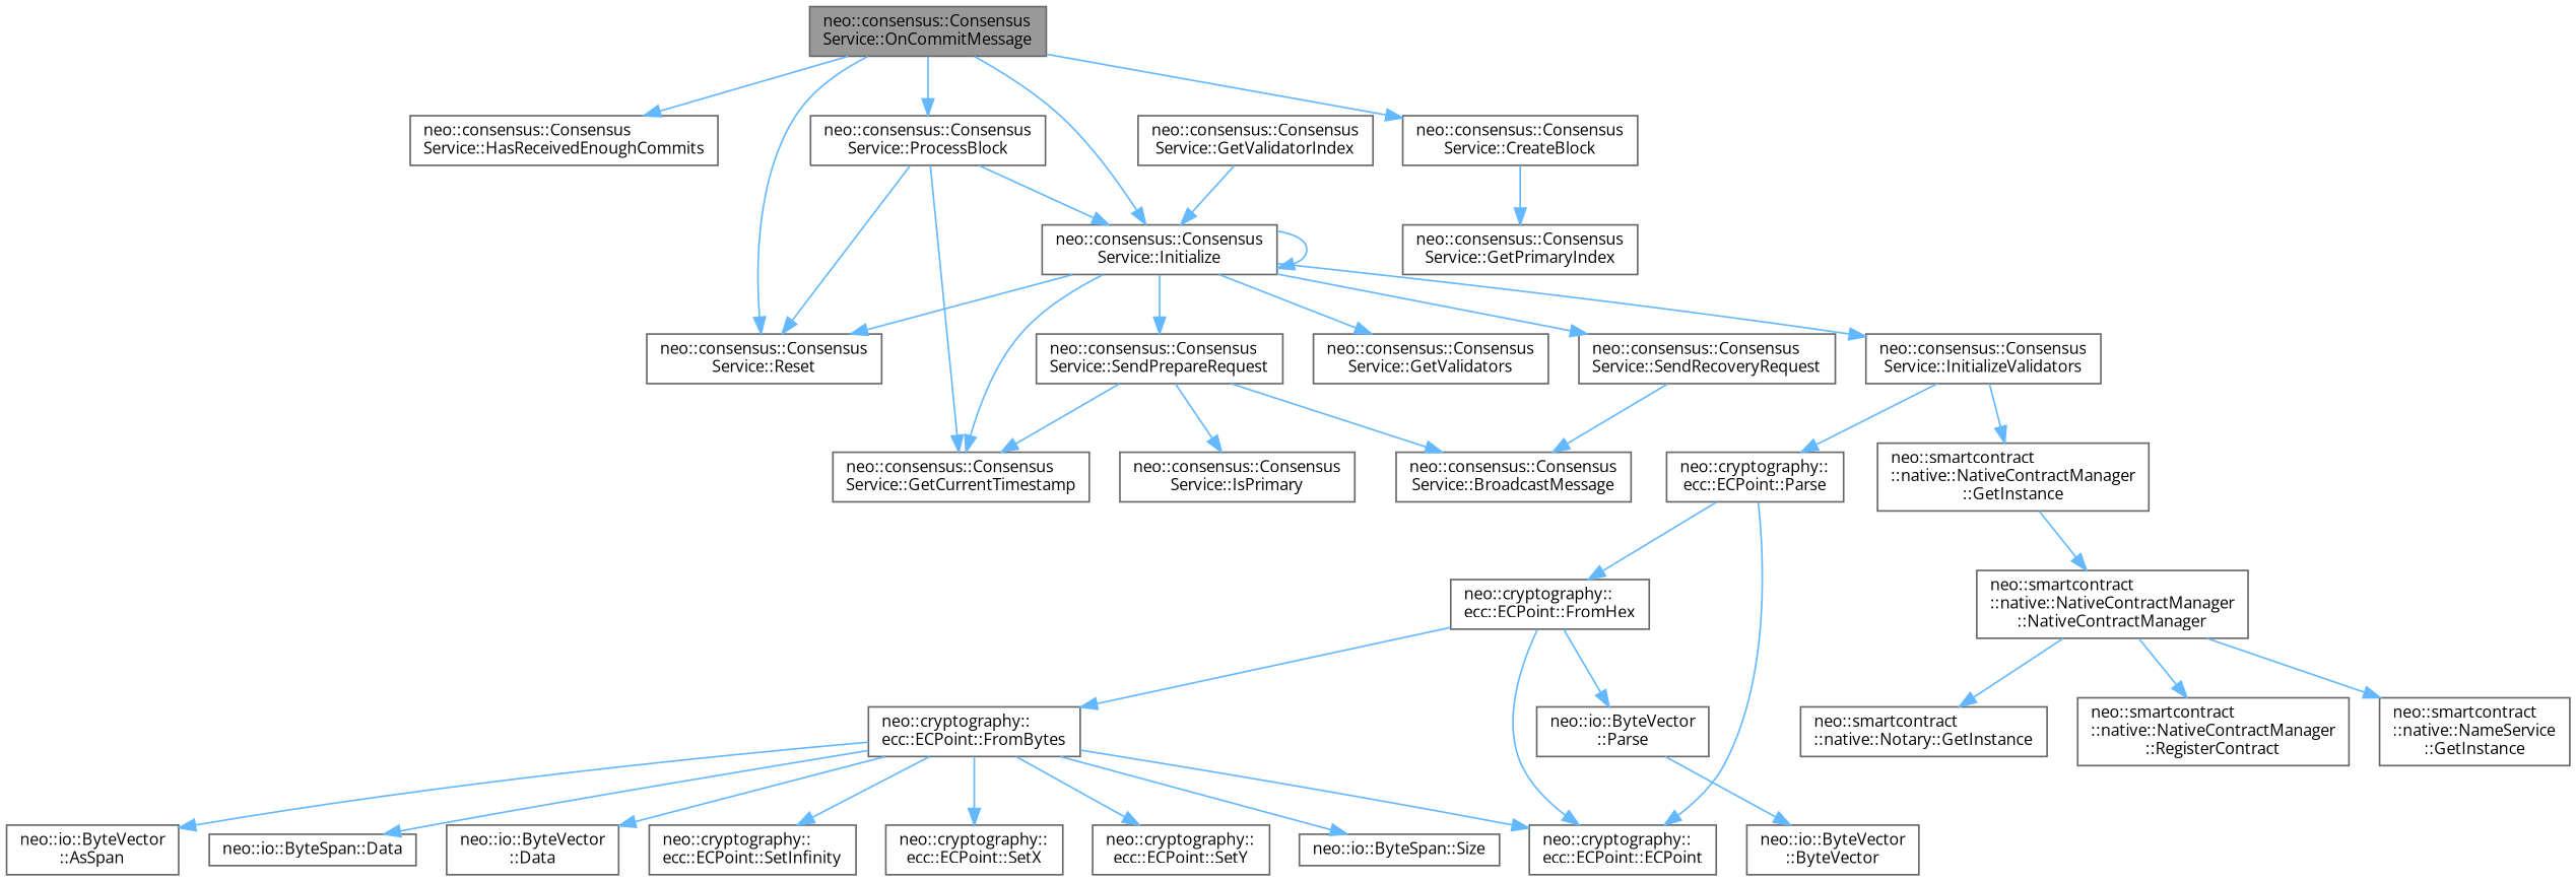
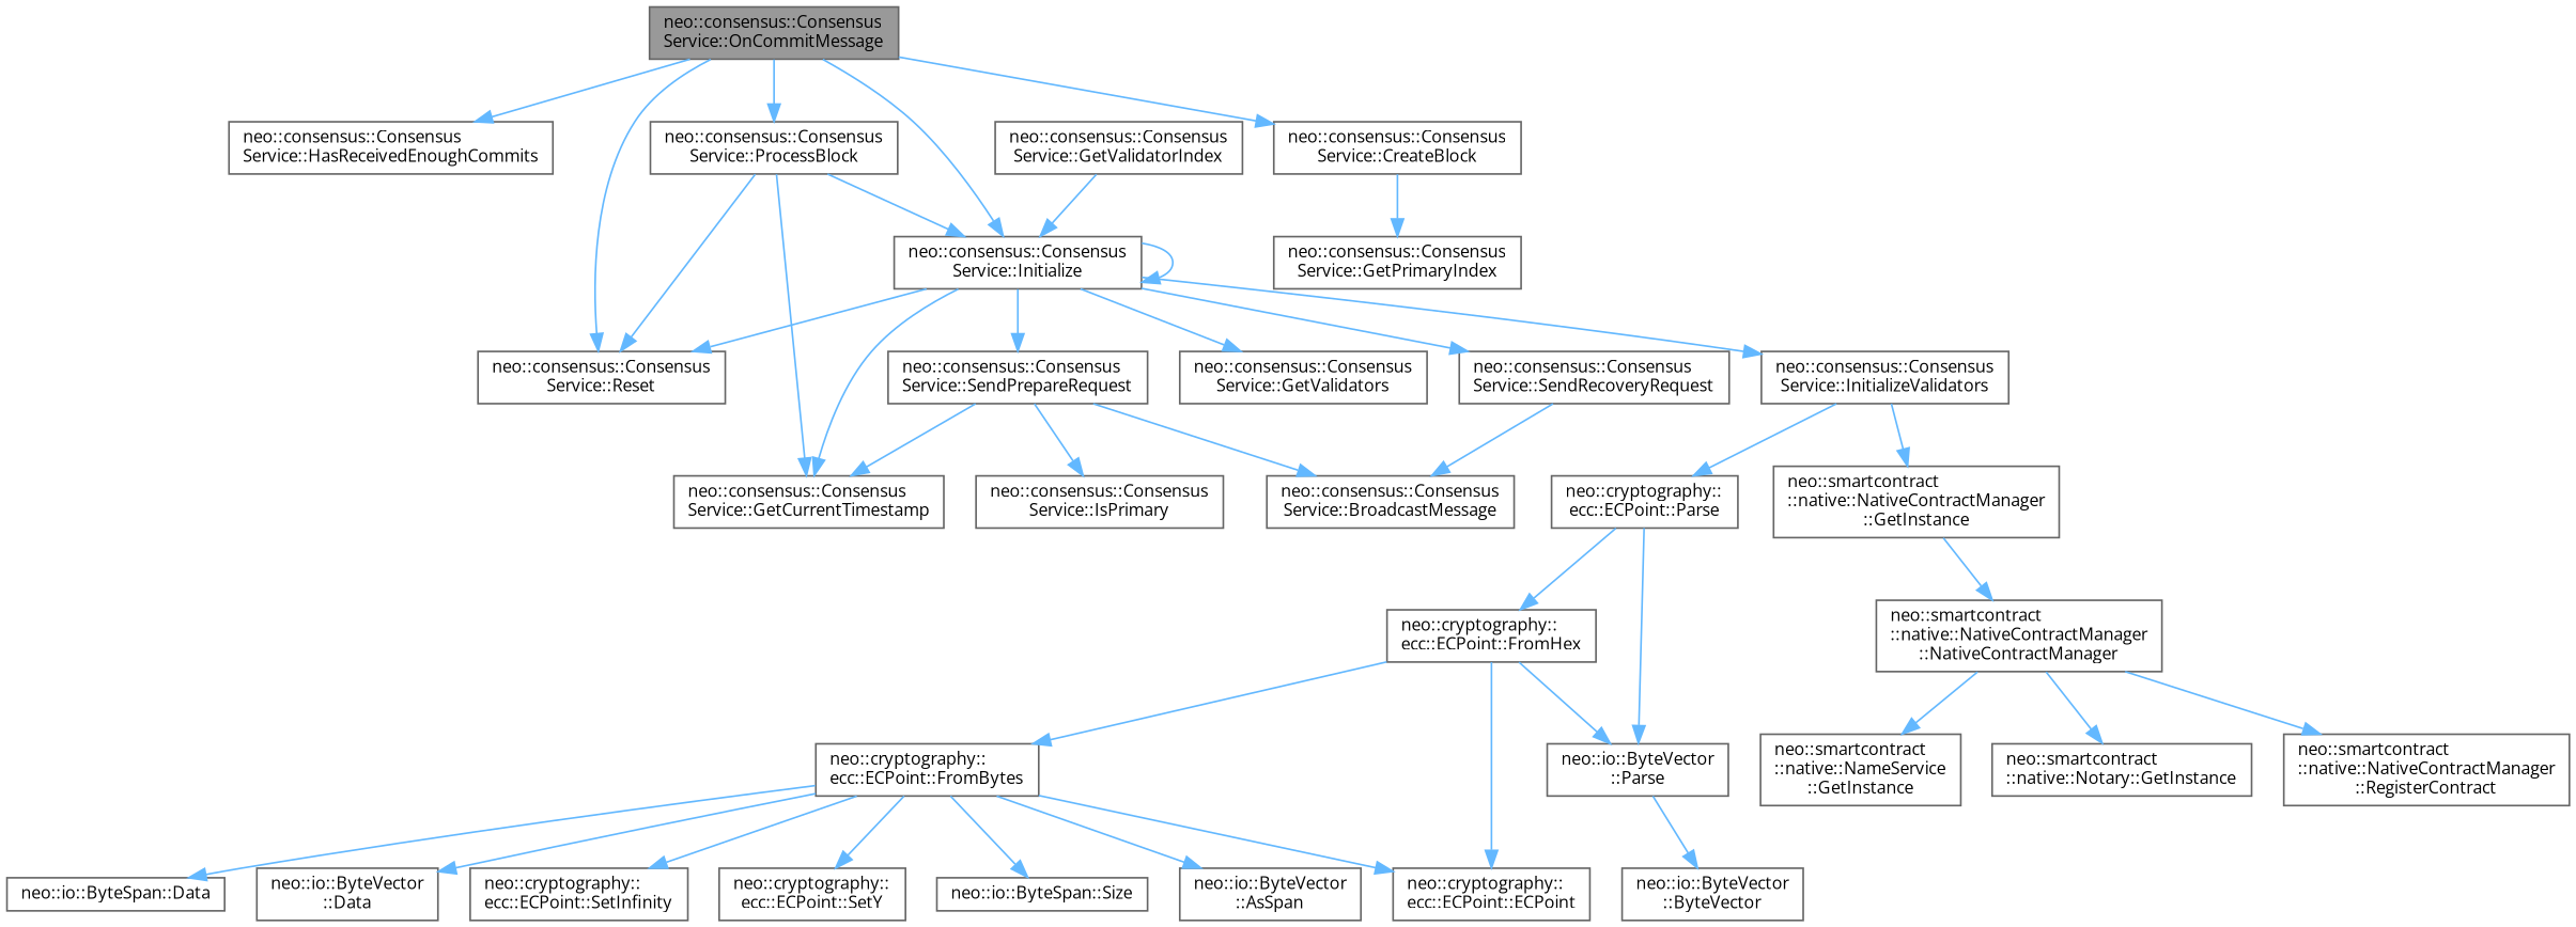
  digraph {
    fontname="Open Sans"
    rankdir=TB
    node [color=grey40 fillcolor=white fontname="Open Sans" fontsize=10 shape=box style=filled]
    edge [color=steelblue1 fontname="Open Sans" fontsize=10 labelfontname=Helvetica labelfontsize=10 style=solid]
    n1 [color=gray40 fillcolor=grey60 fontcolor=black height=0.2 label="neo::consensus::Consensus\lService::OnCommitMessage" width=0.4]
    n2 [height=0.2 label="neo::consensus::Consensus\lService::CreateBlock" width=0.4]
    n3 [height=0.2 label="neo::consensus::Consensus\lService::HasReceivedEnoughCommits" width=0.4]
    n4 [height=0.2 label="neo::consensus::Consensus\lService::Initialize" width=0.4]
    n5 [height=0.2 label="neo::consensus::Consensus\lService::Reset" width=0.4]
    n6 [height=0.2 label="neo::consensus::Consensus\lService::ProcessBlock" width=0.4]
    n7 [height=0.2 label="neo::consensus::Consensus\lService::GetPrimaryIndex" width=0.4]
    n8 [height=0.2 label="neo::consensus::Consensus\lService::GetCurrentTimestamp" width=0.4]
    n9 [height=0.2 label="neo::consensus::Consensus\lService::GetValidators" width=0.4]
    n10 [height=0.2 label="neo::consensus::Consensus\lService::InitializeValidators" width=0.4]
    n11 [height=0.2 label="neo::consensus::Consensus\lService::SendPrepareRequest" width=0.4]
    n12 [height=0.2 label="neo::consensus::Consensus\lService::SendRecoveryRequest" width=0.4]
    n13 [height=0.2 label="neo::consensus::Consensus\lService::GetValidatorIndex" width=0.4]
    n14 [height=0.2 label="neo::smartcontract\l::native::NativeContractManager\l::GetInstance" width=0.4]
    n15 [height=0.2 label="neo::cryptography::\lecc::ECPoint::Parse" width=0.4]
    n16 [height=0.2 label="neo::consensus::Consensus\lService::BroadcastMessage" width=0.4]
    n17 [height=0.2 label="neo::consensus::Consensus\lService::IsPrimary" width=0.4]
    n18 [height=0.2 label="neo::smartcontract\l::native::NativeContractManager\l::NativeContractManager" width=0.4]
    n19 [height=0.2 label="neo::cryptography::\lecc::ECPoint::ECPoint" width=0.4]
    n20 [height=0.2 label="neo::cryptography::\lecc::ECPoint::FromHex" width=0.4]
    n21 [height=0.2 label="neo::smartcontract\l::native::NameService\l::GetInstance" width=0.4]
    n22 [height=0.2 label="neo::smartcontract\l::native::Notary::GetInstance" width=0.4]
    n23 [height=0.2 label="neo::smartcontract\l::native::NativeContractManager\l::RegisterContract" width=0.4]
    n24 [height=0.2 label="neo::cryptography::\lecc::ECPoint::FromBytes" width=0.4]
    n25 [height=0.2 label="neo::io::ByteVector\l::Parse" width=0.4]
    n26 [height=0.2 label="neo::io::ByteVector\l::AsSpan" width=0.4]
    n27 [height=0.2 label="neo::io::ByteSpan::Data" width=0.4]
    n28 [height=0.2 label="neo::io::ByteVector\l::Data" width=0.4]
    n29 [height=0.2 label="neo::cryptography::\lecc::ECPoint::SetInfinity" width=0.4]
-   n30 [height=0.2 label="neo::cryptography::\lecc::ECPoint::SetX" width=0.4]
    n31 [height=0.2 label="neo::cryptography::\lecc::ECPoint::SetY" width=0.4]
    n32 [height=0.2 label="neo::io::ByteSpan::Size" width=0.4]
    n33 [height=0.2 label="neo::io::ByteVector\l::ByteVector" width=0.4]
    n1 -> n2
    n1 -> n3
    n1 -> n4
    n1 -> n5
    n1 -> n6
    n2 -> n7
    n4 -> n4
    n4 -> n5
    n4 -> n8
    n4 -> n9
    n4 -> n10
    n4 -> n11
    n4 -> n12
    n6 -> n4
    n6 -> n5
    n6 -> n8
    n10 -> n14
    n10 -> n15
    n11 -> n8
    n11 -> n16
    n11 -> n17
    n12 -> n16
    n13 -> n4
    n14 -> n18
-   n15 -> n19
+   n15 -> n25
    n15 -> n20
    n18 -> n21
    n18 -> n22
    n18 -> n23
    n20 -> n19
    n20 -> n24
    n20 -> n25
    n24 -> n19
    n24 -> n26
    n24 -> n27
    n24 -> n28
    n24 -> n29
-   n24 -> n30
    n24 -> n31
    n24 -> n32
    n25 -> n33
  }
